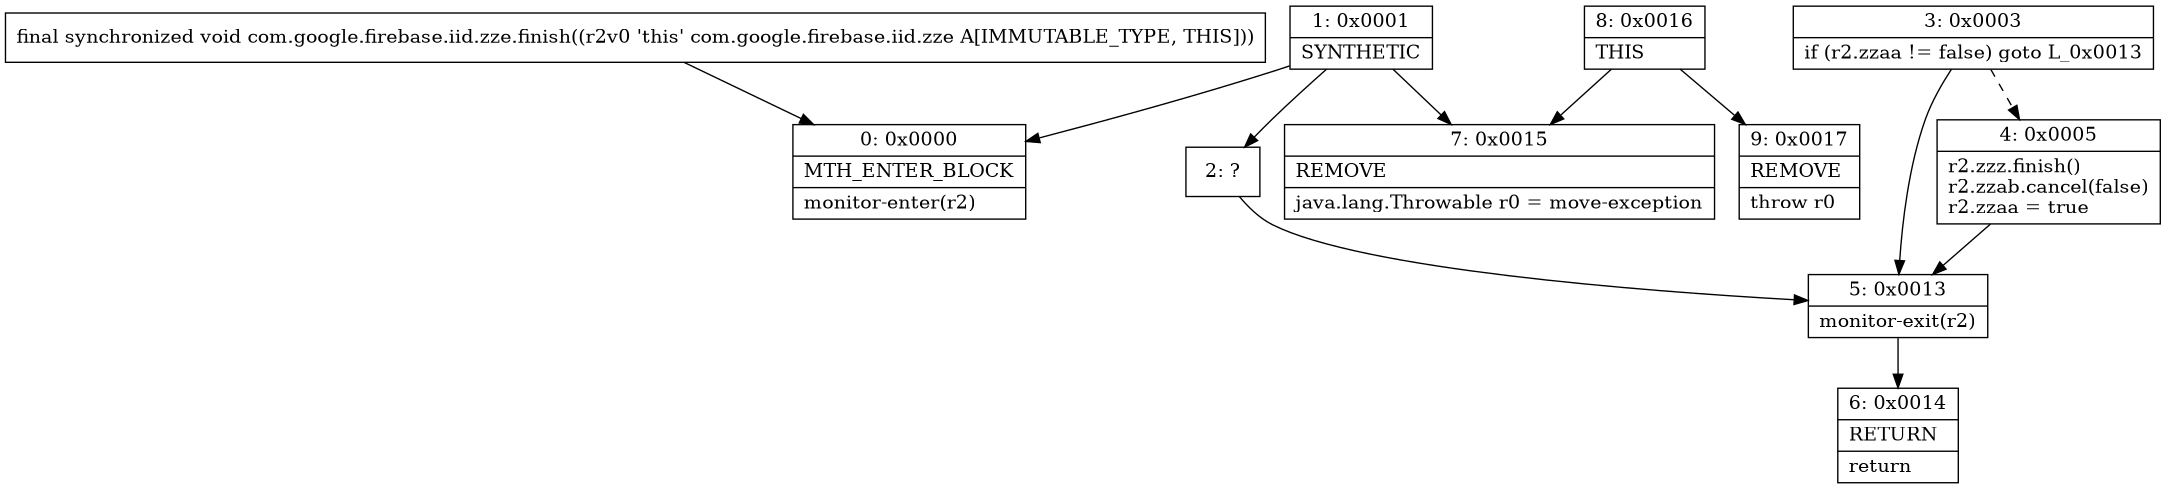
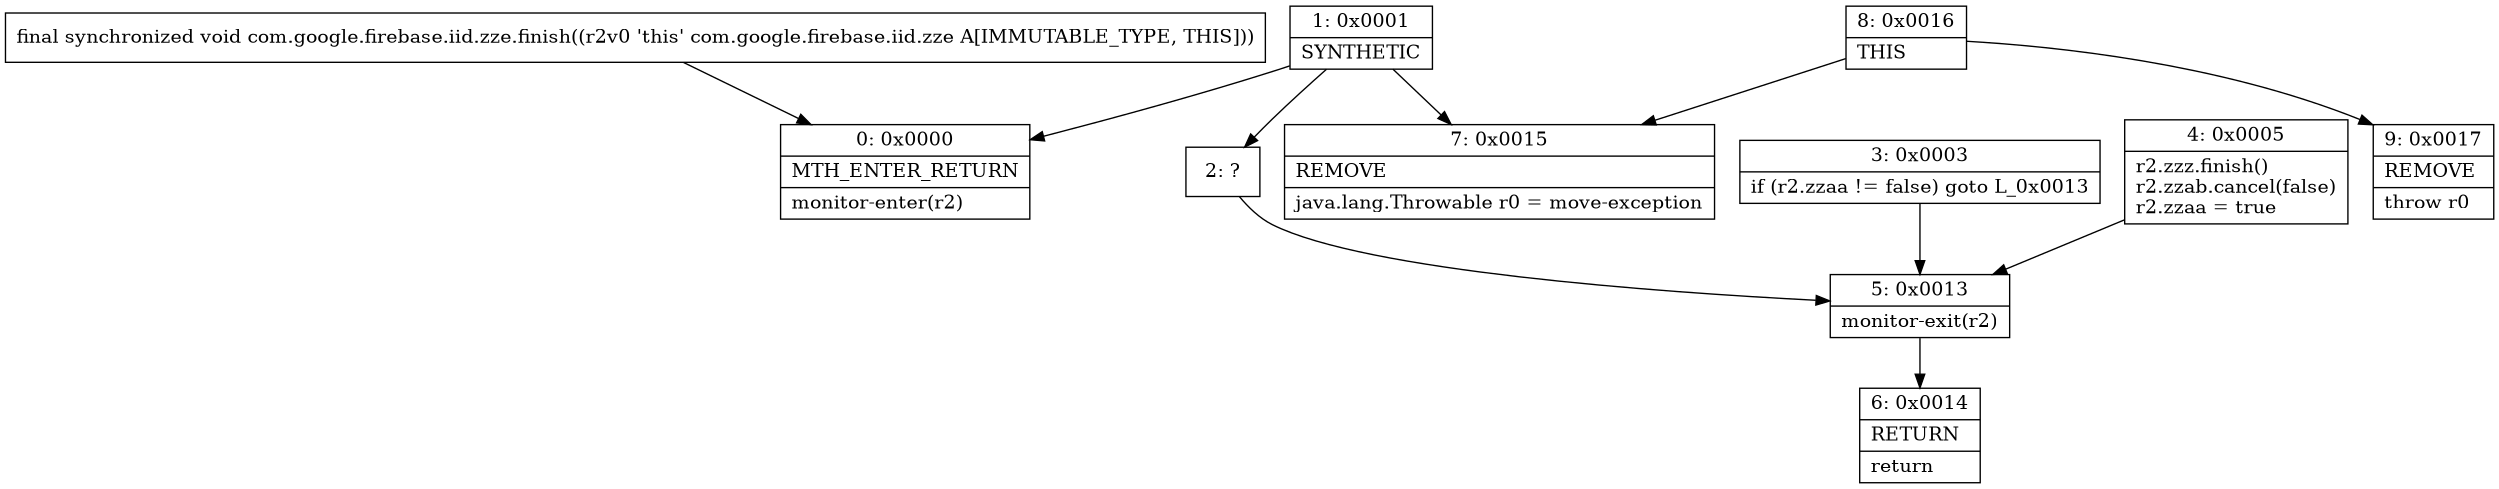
  digraph {
    node [shape=record]
-   n1 [label="{0\:\ 0x0000|MTH_ENTER_BLOCK\l|monitor\-enter(r2)\l}"]
+   n1 [label="{0\:\ 0x0000|MTH_ENTER_RETURN\l|monitor\-enter(r2)\l}"]
    n2 [label="{1\:\ 0x0001|SYNTHETIC\l}"]
    n3 [label="{2\:\ ?}"]
    n4 [label="{7\:\ 0x0015|REMOVE\l|java.lang.Throwable r0 = move\-exception\l}"]
    n5 [label="{5\:\ 0x0013|monitor\-exit(r2)\l}"]
    n6 [label="{3\:\ 0x0003|if (r2.zzaa != false) goto L_0x0013\l}"]
    n7 [label="{4\:\ 0x0005|r2.zzz.finish()\lr2.zzab.cancel(false)\lr2.zzaa = true\l}"]
    n8 [label="{6\:\ 0x0014|RETURN\l|return\l}"]
    n9 [label="{8\:\ 0x0016|THIS\l}"]
    n10 [label="{9\:\ 0x0017|REMOVE\l|throw r0\l}"]
    n11 [label="{final synchronized void com.google.firebase.iid.zze.finish((r2v0 'this' com.google.firebase.iid.zze A[IMMUTABLE_TYPE, THIS])) }"]
    n2 -> n1
    n2 -> n3
    n2 -> n4
    n3 -> n5
    n5 -> n8
    n6 -> n5
-   n6 -> n7 [style=dashed]
    n7 -> n5
    n9 -> n4
    n9 -> n10
    n11 -> n1
  }
